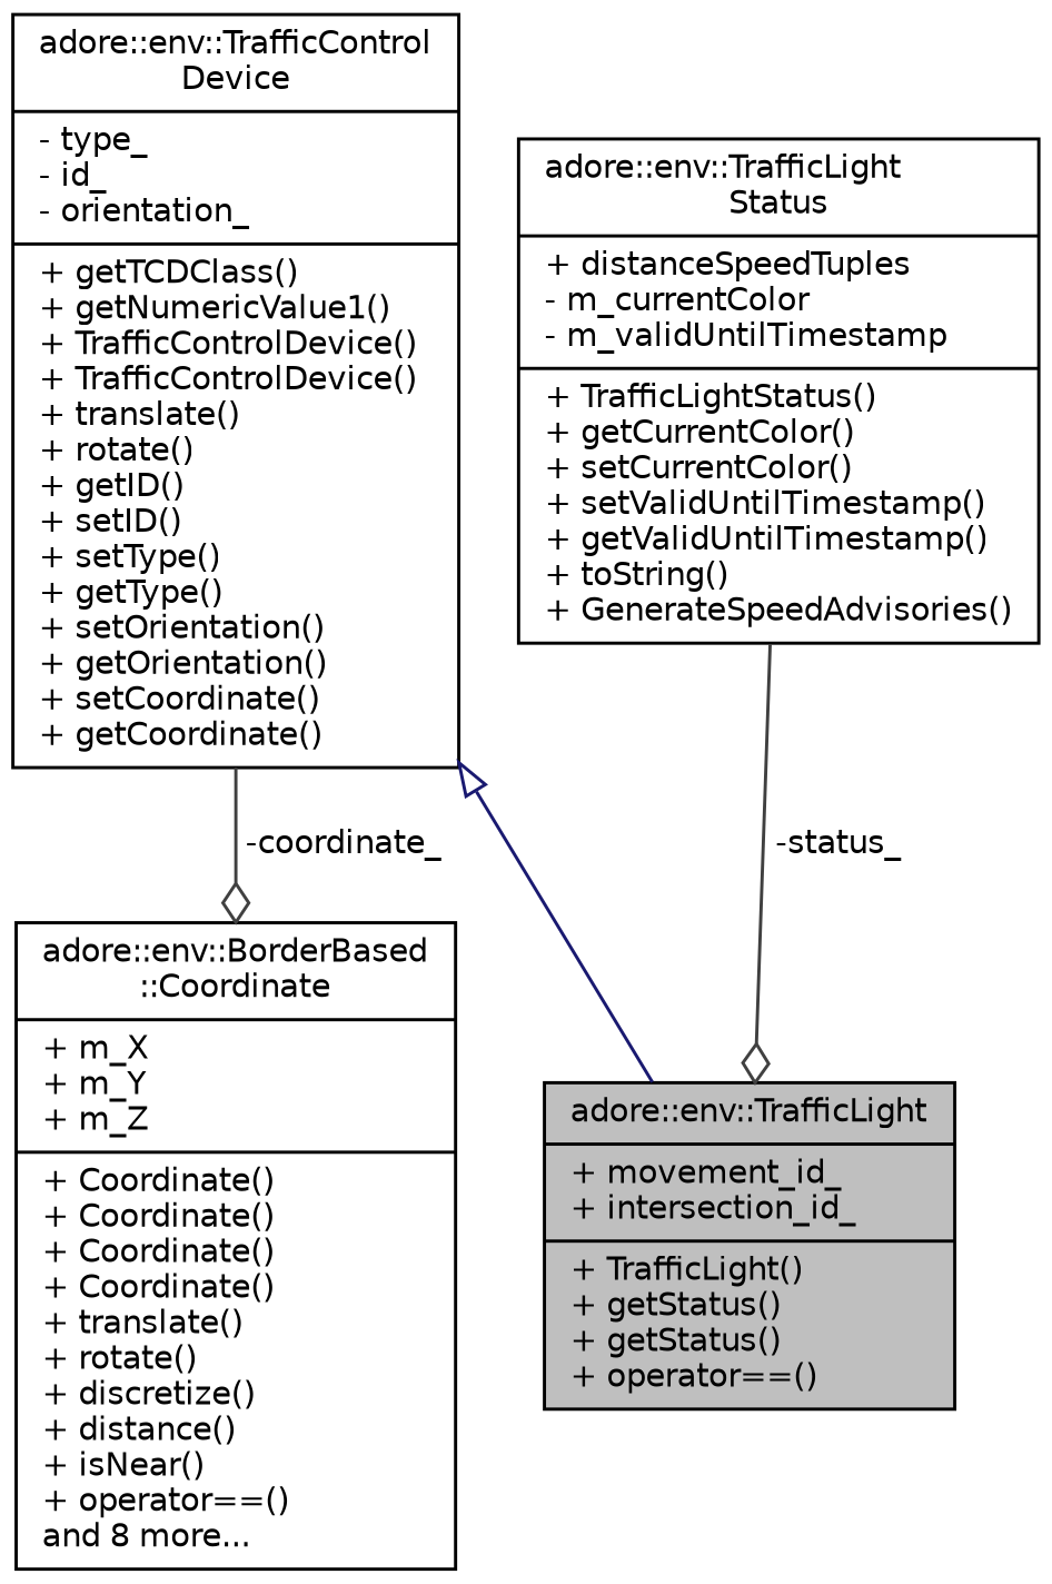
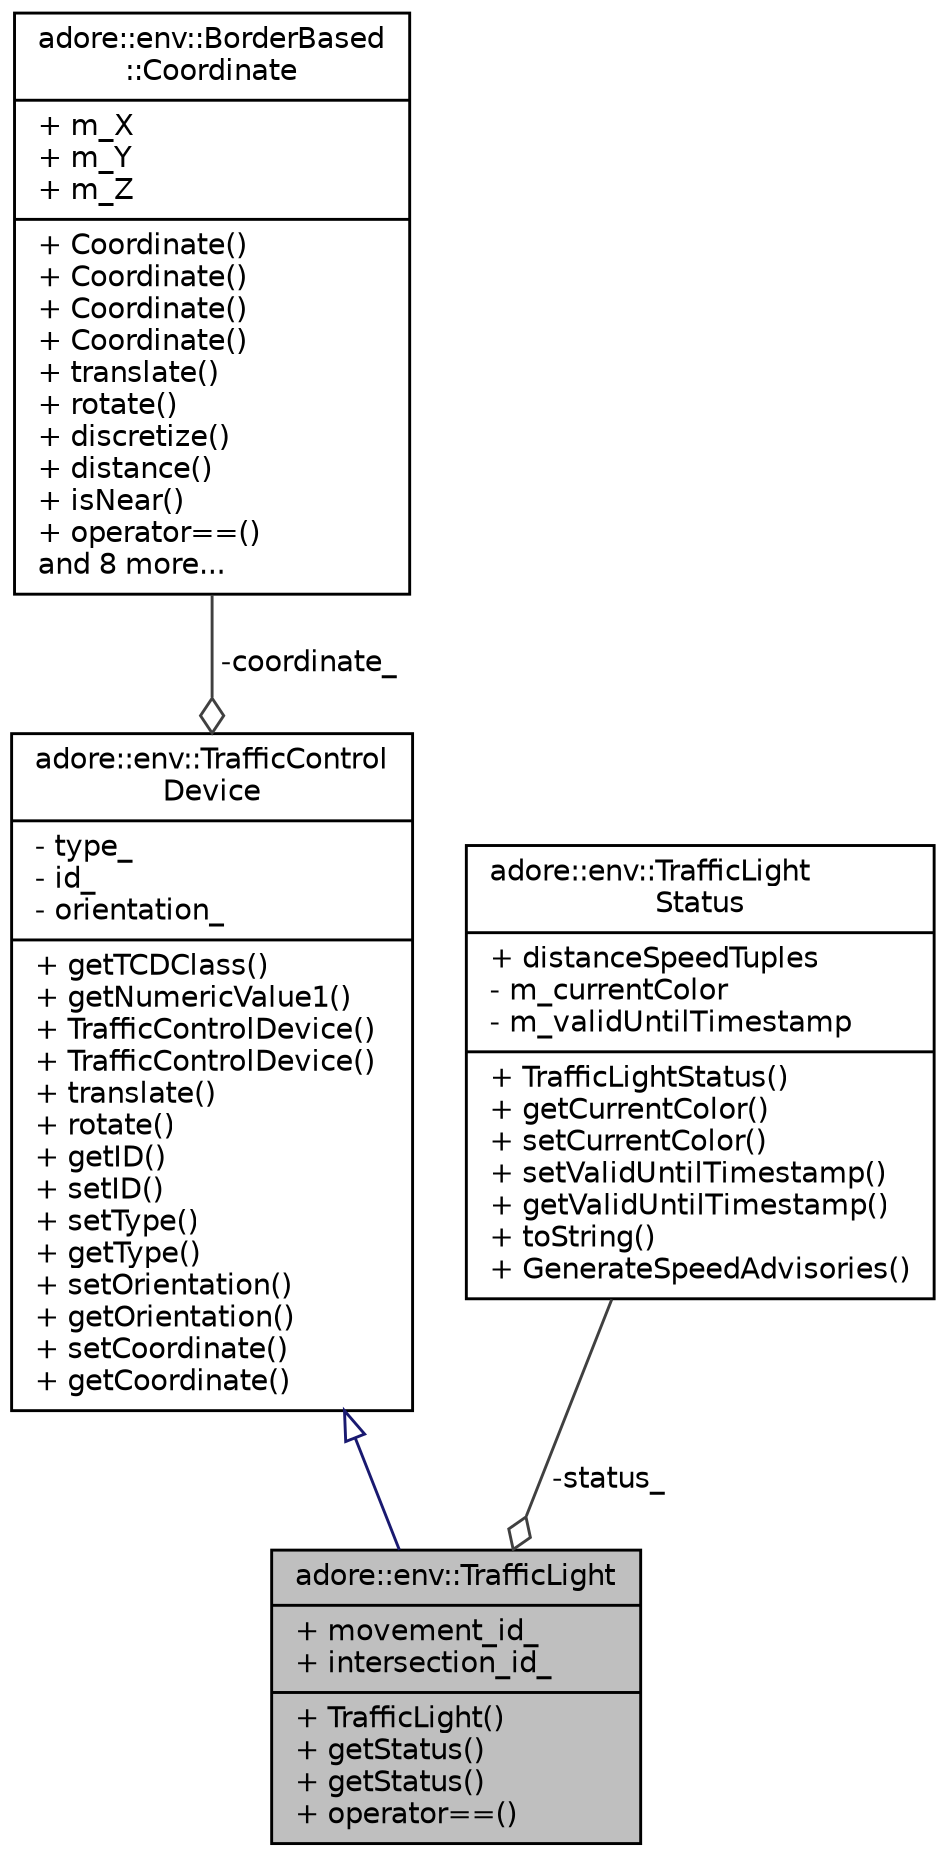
  digraph {
    node [color=black fillcolor=white fontname=Helvetica fontsize=10 shape=record style=filled]
    edge [color=grey25 fontname=Helvetica fontsize=10 labelfontname=Helvetica labelfontsize=10 style=solid arrowhead=odiamond]
    n1 [fillcolor=grey75 fontcolor=black height=0.2 label="{adore::env::TrafficLight\n|+ movement_id_\l+ intersection_id_\l|+ TrafficLight()\l+ getStatus()\l+ getStatus()\l+ operator==()\l}" width=0.4]
    n2 [height=0.2 label="{adore::env::TrafficControl\lDevice\n|- type_\l- id_\l- orientation_\l|+ getTCDClass()\l+ getNumericValue1()\l+ TrafficControlDevice()\l+ TrafficControlDevice()\l+ translate()\l+ rotate()\l+ getID()\l+ setID()\l+ setType()\l+ getType()\l+ setOrientation()\l+ getOrientation()\l+ setCoordinate()\l+ getCoordinate()\l}" width=0.4]
    n3 [height=0.2 label="{adore::env::BorderBased\l::Coordinate\n|+ m_X\l+ m_Y\l+ m_Z\l|+ Coordinate()\l+ Coordinate()\l+ Coordinate()\l+ Coordinate()\l+ translate()\l+ rotate()\l+ discretize()\l+ distance()\l+ isNear()\l+ operator==()\land 8 more...\l}" width=0.4]
    n4 [height=0.2 label="{adore::env::TrafficLight\lStatus\n|+ distanceSpeedTuples\l- m_currentColor\l- m_validUntilTimestamp\l|+ TrafficLightStatus()\l+ getCurrentColor()\l+ setCurrentColor()\l+ setValidUntilTimestamp()\l+ getValidUntilTimestamp()\l+ toString()\l+ GenerateSpeedAdvisories()\l}" width=0.4]
    n2 -> n1 [arrowtail=onormal color=midnightblue dir=back arrowhead=""]
-   n2 -> n3 [label=" -coordinate_"]
+   n3 -> n2 [label=" -coordinate_"]
    n4 -> n1 [label=" -status_"]
  }
